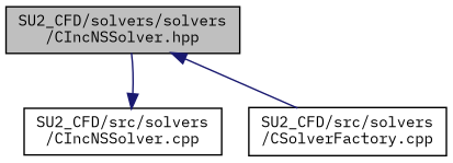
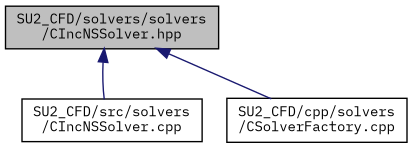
  digraph {
    fontname="IBM Plex Mono"
    node [color=black fillcolor=white fontname="IBM Plex Mono" fontsize=10 shape=record style=filled]
    edge [color=midnightblue dir=back fontname="IBM Plex Mono" fontsize=10 labelfontname=Helvetica labelfontsize=10 style=solid]
    n1 [fillcolor=grey75 fontcolor=black height=0.2 label="SU2_CFD/solvers/solvers\l/CIncNSSolver.hpp" width=0.4]
    n2 [height=0.2 label="SU2_CFD/src/solvers\l/CIncNSSolver.cpp" width=0.4]
-   n3 [height=0.2 label="SU2_CFD/src/solvers\l/CSolverFactory.cpp" width=0.4]
-   n2 -> n1
+   n3 [height=0.2 label="SU2_CFD/cpp/solvers\l/CSolverFactory.cpp" width=0.4]
+   n1 -> n2
    n1 -> n3
  }
